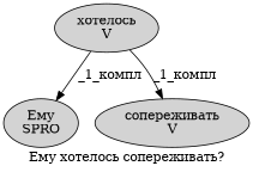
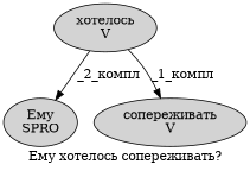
  digraph {
    label="Ему хотелось сопереживать?"
    node [fillcolor=lightgray penwidth=1 shape=ellipse style=filled]
    n1 [label="Ему\nSPRO"]
    n2 [label="хотелось\nV"]
    n3 [label="сопереживать\nV"]
-   n2 -> n1 [label="_1_компл"]
+   n2 -> n1 [label="_2_компл"]
    n2 -> n3 [label="_1_компл"]
  }
